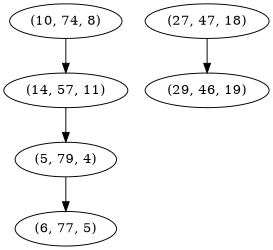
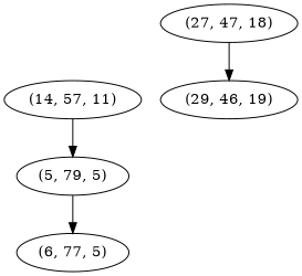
  digraph {
-   "(5, 79, 4)"
+   "(5, 79, 4)" [label="(5, 79, 5)"]
    "(6, 77, 5)"
-   "(10, 74, 8)"
    "(14, 57, 11)"
    "(27, 47, 18)"
    "(29, 46, 19)"
    "(5, 79, 4)" -> "(6, 77, 5)"
-   "(10, 74, 8)" -> "(14, 57, 11)"
    "(14, 57, 11)" -> "(5, 79, 4)"
    "(27, 47, 18)" -> "(29, 46, 19)"
  }
